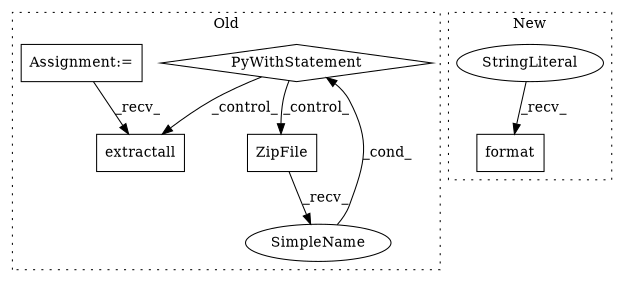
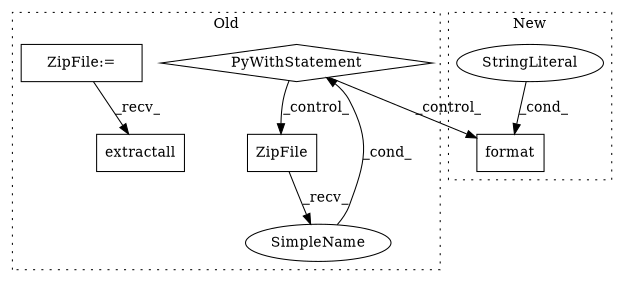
  digraph {
    node [a=32 shape=box]
    n1 [l="11,1" label=extractall s="3250,3267"]
    n2 [a=42 label=SimpleName shape=ellipse]
    n3 [a=104 l="10,2" label=PyWithStatement s="3151,3197" shape=diamond]
    n4 [l="8,1" label=ZipFile s="3169,3196"]
-   n5 [a=7 l=7 label="Assignment:=" s=3225]
+   n5 [a=7 l=7 label="ZipFile:=" s=3225]
    n6 [l="7,1" label=format s="3976,3992"]
    n7 [a=45 l=25 label=StringLiteral s=3950 shape=ellipse]
    subgraph cluster_1 {
      label=Old
      style=dotted
      n1
      n2
      n3
      n4
      n5
    }
    subgraph cluster_2 {
      label=New
      style=dotted
      n6
      n7
    }
    n2 -> n3 [label=_cond_]
-   n3 -> n1 [label=_control_]
+   n3 -> n6 [label=_control_]
    n3 -> n4 [label=_control_]
    n4 -> n2 [label=_recv_]
    n5 -> n1 [label=_recv_]
-   n7 -> n6 [label=_recv_]
+   n7 -> n6 [label=_cond_]
  }
